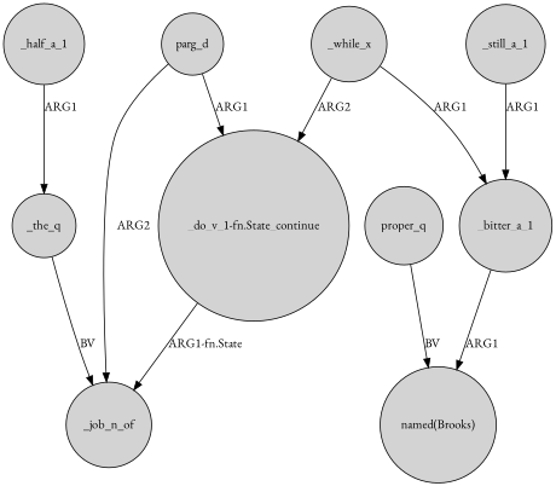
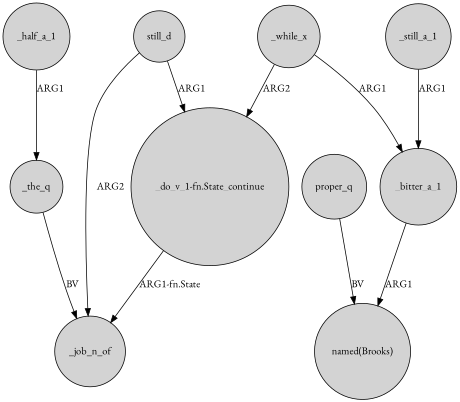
  digraph {
    fontname="EB Garamond"
    node [fontname="EB Garamond" shape=circle style=filled]
    edge [fontname="EB Garamond"]
    _the_q
    _job_n_of
    _while_x
    _bitter_a_1
    "_do_v_1-fn.State_continue"
    "named(Brooks)"
    _half_a_1
    proper_q
-   parg_d
+   parg_d [label=still_d]
    _still_a_1
    _the_q -> _job_n_of [label=BV]
    _while_x -> _bitter_a_1 [label=ARG1]
    _while_x -> "_do_v_1-fn.State_continue" [label=ARG2]
    _bitter_a_1 -> "named(Brooks)" [label=ARG1]
    "_do_v_1-fn.State_continue" -> _job_n_of [label="ARG1-fn.State"]
    _half_a_1 -> _the_q [label=ARG1]
    proper_q -> "named(Brooks)" [label=BV]
    parg_d -> _job_n_of [label=ARG2]
    parg_d -> "_do_v_1-fn.State_continue" [label=ARG1]
    _still_a_1 -> _bitter_a_1 [label=ARG1]
  }
